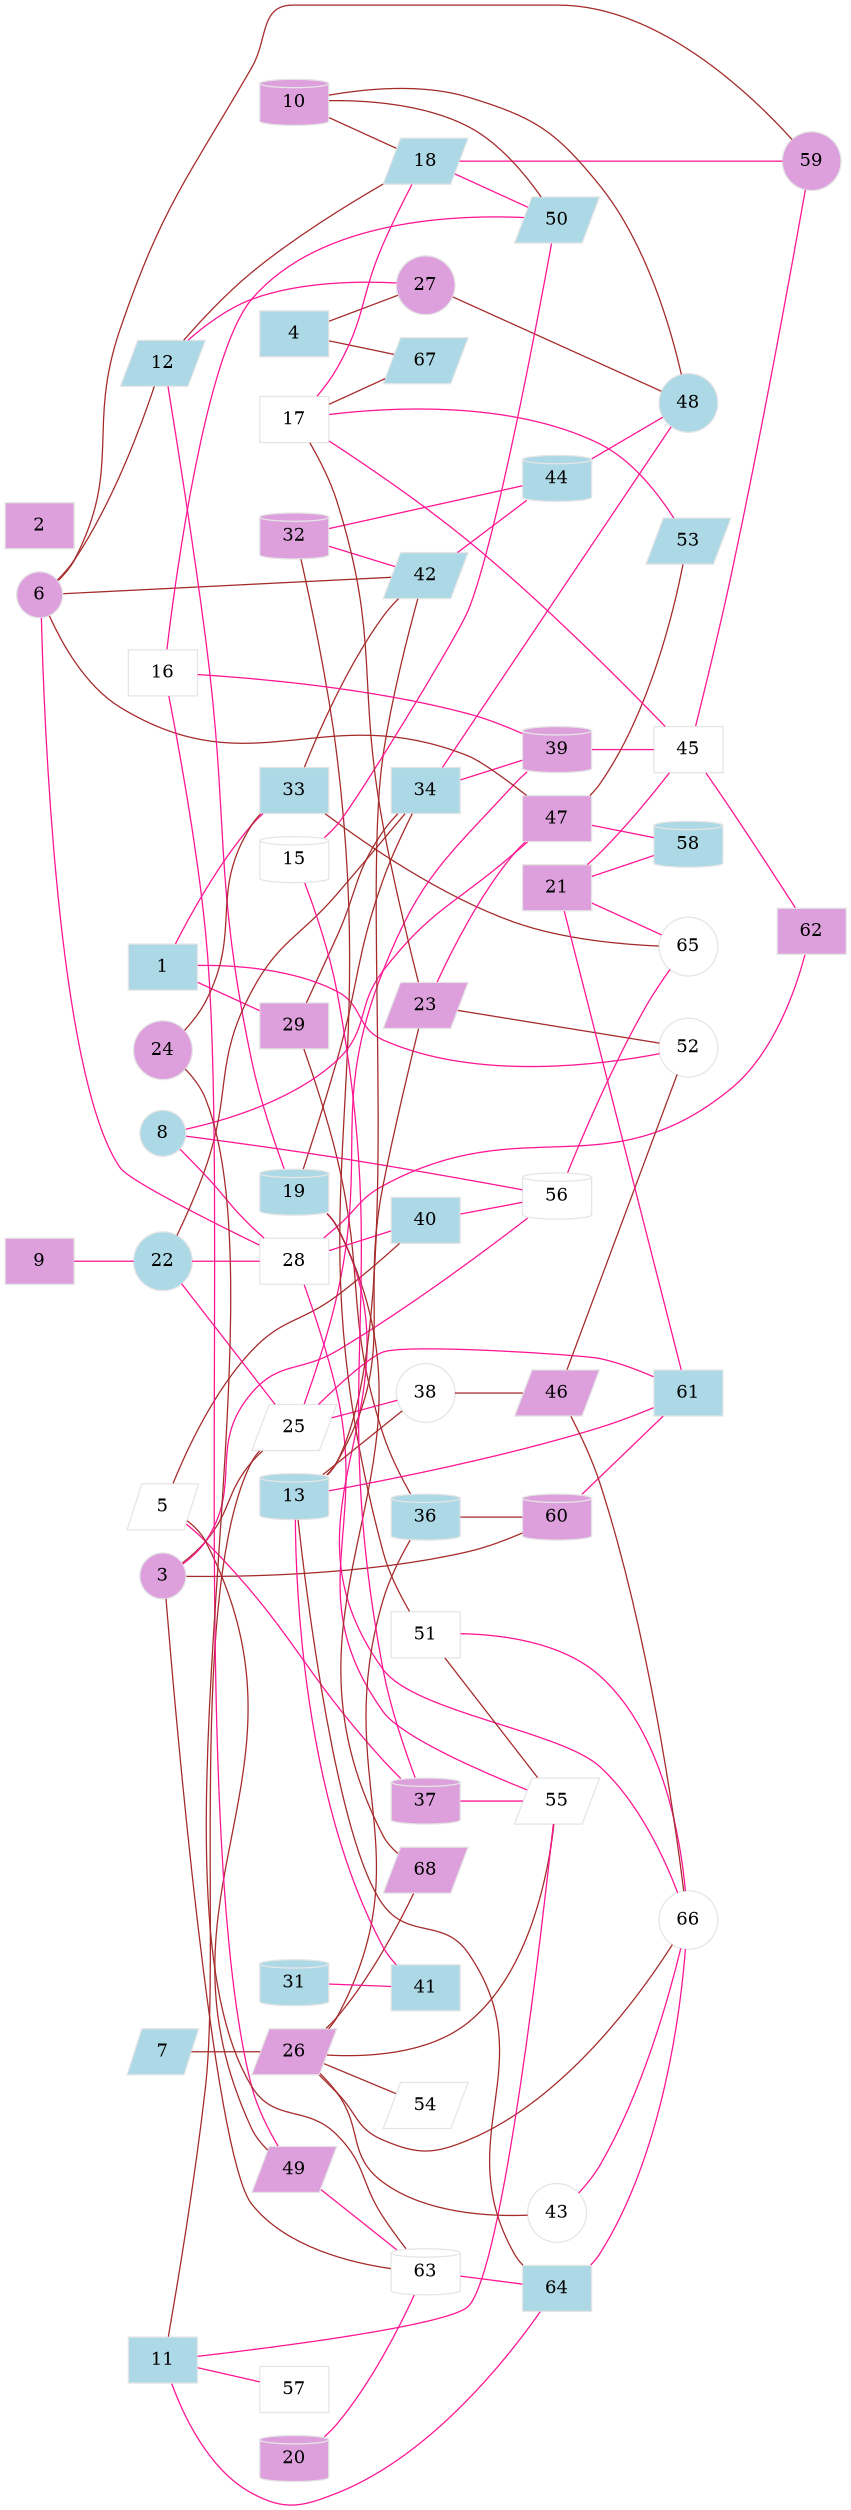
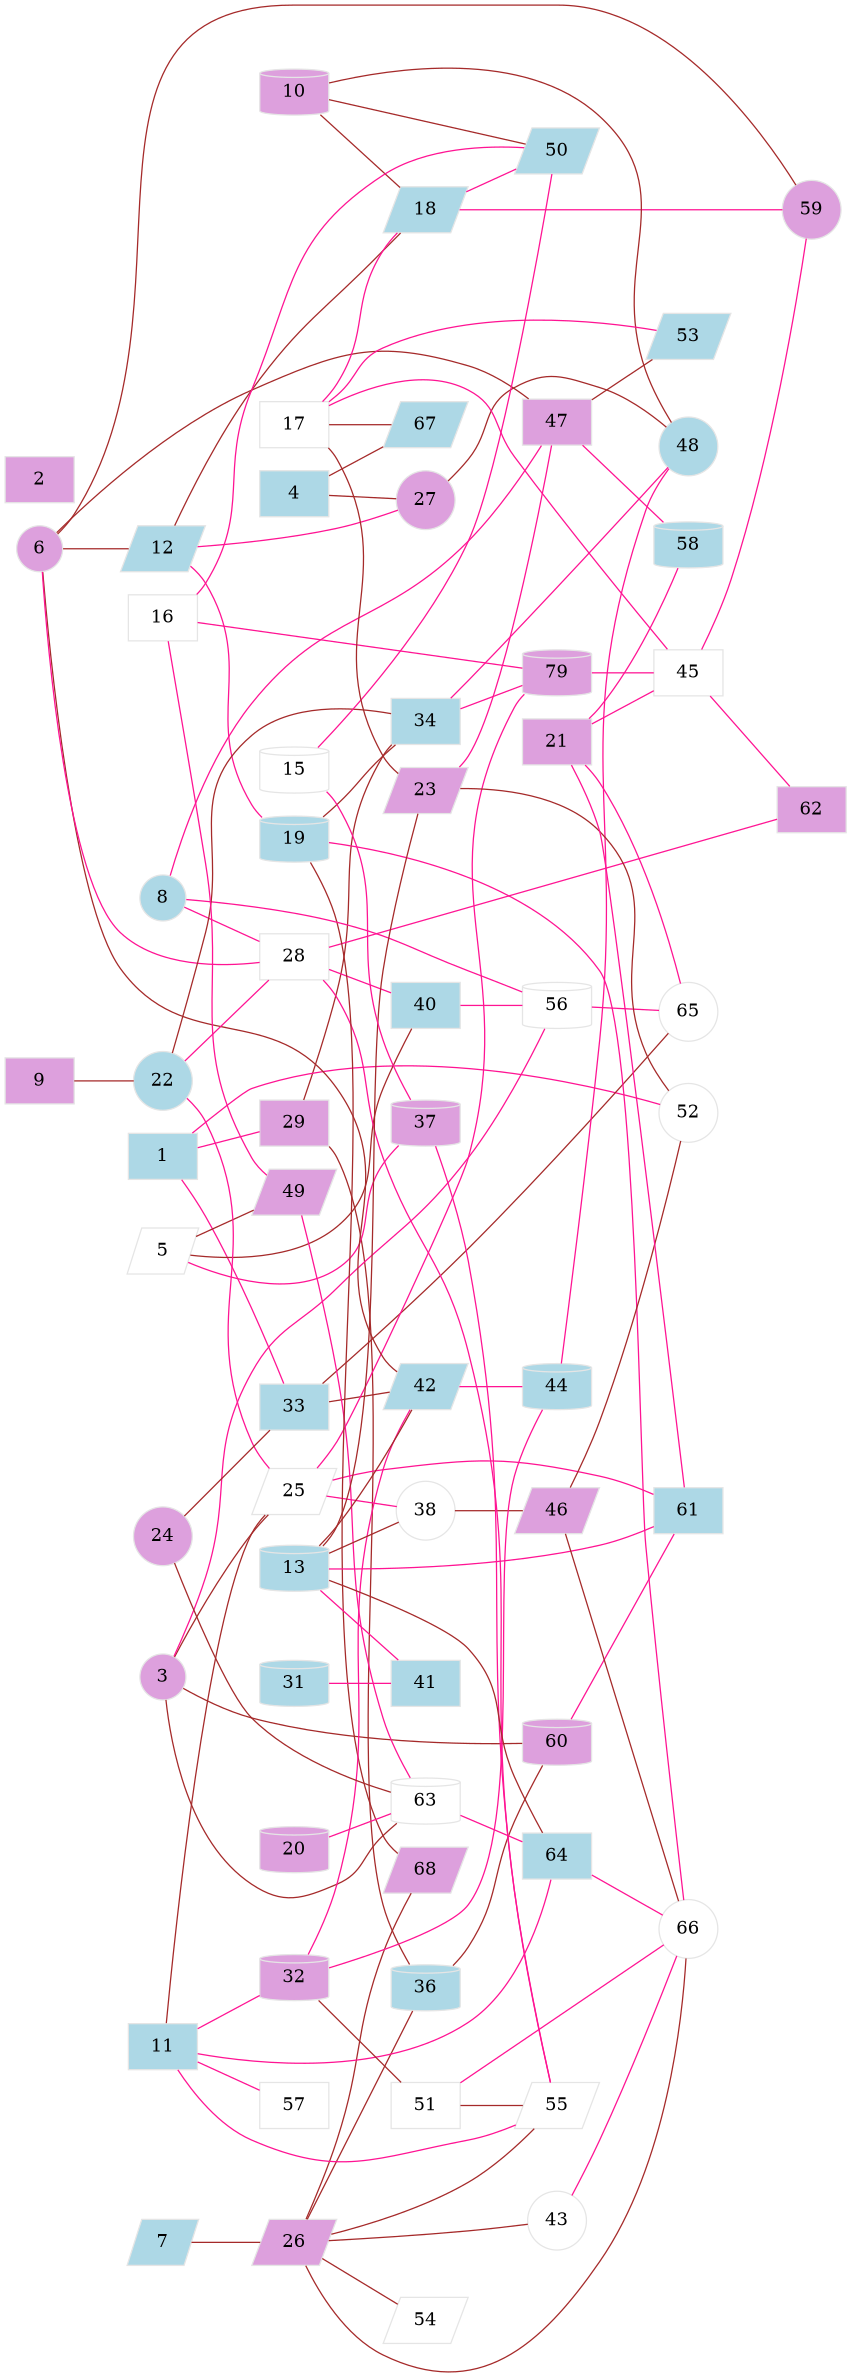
  graph {
    rankdir=LR
    node [color=gray90 fillcolor=lightblue shape=box style=filled]
    edge [color=deeppink]
    29 [fillcolor=plum]
    1
    33
    52 [fillcolor=white shape=circle]
    34
    36 [shape=cylinder]
    42 [shape=parallelogram]
    65 [fillcolor=white shape=circle]
    2 [fillcolor=plum]
    3 [fillcolor=plum shape=circle]
    25 [fillcolor=white shape=parallelogram]
    56 [fillcolor=white shape=cylinder]
    60 [fillcolor=plum shape=cylinder]
    63 [fillcolor=white shape=cylinder]
    38 [fillcolor=white shape=circle]
    61
-   39 [fillcolor=plum shape=cylinder]
+   39 [fillcolor=plum shape=cylinder label=79]
    64
    27 [fillcolor=plum shape=circle]
    4
    67 [shape=parallelogram]
    48 [shape=circle]
    5 [fillcolor=white shape=parallelogram]
    37 [fillcolor=plum shape=cylinder]
    40
    49 [fillcolor=plum shape=parallelogram]
    55 [fillcolor=white shape=parallelogram]
    6 [fillcolor=plum shape=circle]
    12 [shape=parallelogram]
    28 [fillcolor=white]
    47 [fillcolor=plum]
    59 [fillcolor=plum shape=circle]
    18 [shape=parallelogram]
    19 [shape=cylinder]
    62 [fillcolor=plum]
    44 [shape=cylinder]
    53 [shape=parallelogram]
    58 [shape=cylinder]
    7 [shape=parallelogram]
    26 [fillcolor=plum shape=parallelogram]
    66 [fillcolor=white shape=circle]
    68 [fillcolor=plum shape=parallelogram]
    43 [fillcolor=white shape=circle]
    54 [fillcolor=white shape=parallelogram]
    8 [shape=circle]
    9 [fillcolor=plum]
    22 [shape=circle]
    10 [fillcolor=plum shape=cylinder]
    50 [shape=parallelogram]
    11
    32 [fillcolor=plum shape=cylinder]
    57 [fillcolor=white]
    51 [fillcolor=white]
    13 [shape=cylinder]
    23 [fillcolor=plum shape=parallelogram]
    41
    46 [fillcolor=plum shape=parallelogram]
    15 [fillcolor=white shape=cylinder]
    16 [fillcolor=white]
    45 [fillcolor=white]
    17 [fillcolor=white]
    20 [fillcolor=plum shape=cylinder]
    21 [fillcolor=plum]
    24 [fillcolor=plum shape=circle]
    31 [shape=cylinder]
    29 -- 34 [color=brown]
    29 -- 36 [color=brown]
    1 -- 29
    1 -- 33
    1 -- 52
    33 -- 42 [color=brown]
    33 -- 65 [color=brown]
    34 -- 39
    34 -- 48
    36 -- 60 [color=brown]
    42 -- 44
    3 -- 25 [color=brown]
    3 -- 56
    3 -- 60 [color=brown]
    3 -- 63 [color=brown]
    25 -- 38
    25 -- 61
    25 -- 39
    56 -- 65
    60 -- 61
    63 -- 64
    38 -- 46 [color=brown]
    39 -- 45
    64 -- 66
    27 -- 48 [color=brown]
    4 -- 27 [color=brown]
    4 -- 67 [color=brown]
    5 -- 37
    5 -- 40 [color=brown]
    5 -- 49 [color=brown]
    37 -- 55
    40 -- 56
    49 -- 63
    6 -- 42 [color=brown]
    6 -- 12 [color=brown]
    6 -- 28
    6 -- 47 [color=brown]
    6 -- 59 [color=brown]
    12 -- 27
    12 -- 18 [color=brown]
    12 -- 19
    28 -- 40
    28 -- 55
    28 -- 62
    47 -- 53 [color=brown]
    47 -- 58
    18 -- 59
    18 -- 50
    19 -- 34 [color=brown]
    19 -- 66
    19 -- 68 [color=brown]
    44 -- 48
    7 -- 26 [color=brown]
    26 -- 36 [color=brown]
    26 -- 55 [color=brown]
    26 -- 66 [color=brown]
    26 -- 68 [color=brown]
    26 -- 43 [color=brown]
    26 -- 54 [color=brown]
    43 -- 66
    8 -- 56
    8 -- 28
    8 -- 47
-   9 -- 22
+   9 -- 22 [color=brown]
    22 -- 34 [color=brown]
    22 -- 25
    22 -- 28
    10 -- 48 [color=brown]
    10 -- 18 [color=brown]
    10 -- 50 [color=brown]
    11 -- 25 [color=brown]
    11 -- 64
    11 -- 55
+   11 -- 32
    11 -- 57
    32 -- 42
    32 -- 44
    32 -- 51 [color=brown]
    51 -- 55 [color=brown]
    51 -- 66
    13 -- 42 [color=brown]
    13 -- 38 [color=brown]
    13 -- 61
    13 -- 64 [color=brown]
    13 -- 23 [color=brown]
    13 -- 41
    23 -- 52 [color=brown]
    23 -- 47
    46 -- 52 [color=brown]
    46 -- 66 [color=brown]
    15 -- 37
    15 -- 50
    16 -- 39
    16 -- 49
    16 -- 50
    45 -- 59
    45 -- 62
    17 -- 67 [color=brown]
    17 -- 18
    17 -- 53
    17 -- 23 [color=brown]
    17 -- 45
    20 -- 63
    21 -- 65
    21 -- 61
    21 -- 58
    21 -- 45
    24 -- 33 [color=brown]
    24 -- 63 [color=brown]
    31 -- 41
  }
